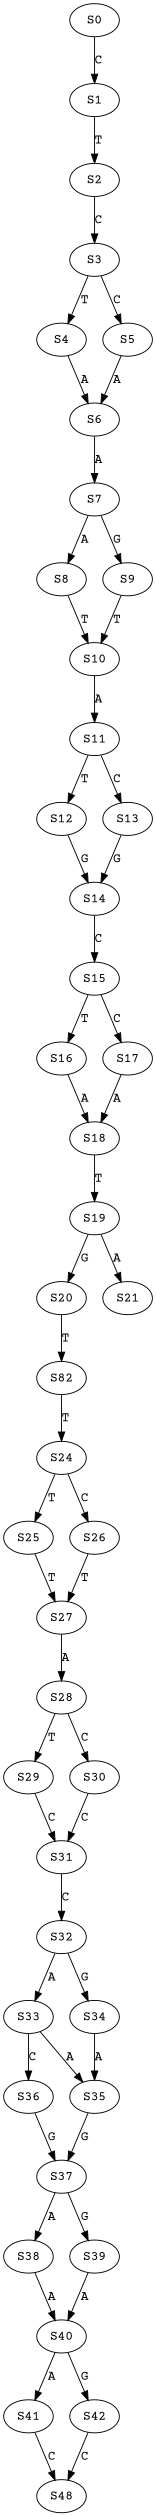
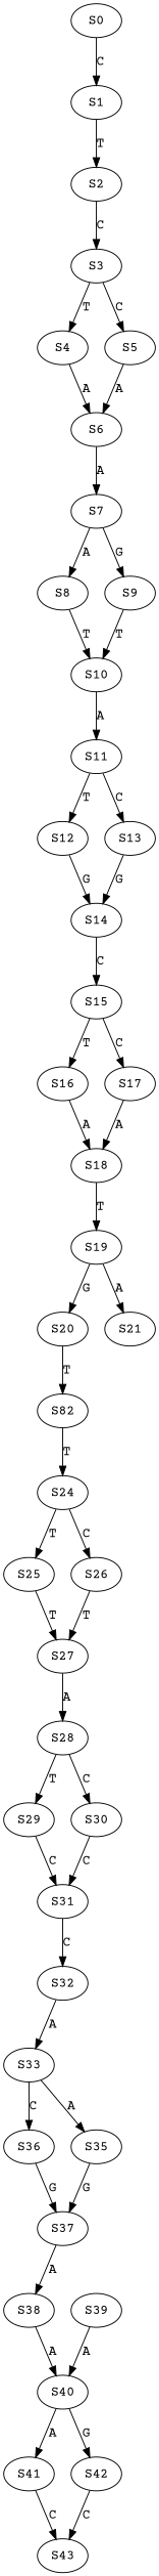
  strict digraph {
    fontname="Courier Prime"
    node [fontname="Courier Prime"]
    edge [fontname="Courier Prime"]
    S0
    S1
    S2
    S3
    S4
    S5
    S6
    S7
    S8
    S9
    S10
    S11
    S12
    S13
    S14
    S15
    S16
    S17
    S18
    S19
    S20
    S21
    n23 [label=S82]
    S24
    S25
    S26
    S27
    S28
    S29
    S30
    S31
    S32
    S33
-   S34
    S35
    S36
    S37
    S38
    S39
    S40
    S41
    S42
-   S43 [label=S48]
+   S43
    S0 -> S1 [label=C]
    S1 -> S2 [label=T]
    S2 -> S3 [label=C]
    S3 -> S4 [label=T]
    S3 -> S5 [label=C]
    S4 -> S6 [label=A]
    S5 -> S6 [label=A]
    S6 -> S7 [label=A]
    S7 -> S8 [label=A]
    S7 -> S9 [label=G]
    S8 -> S10 [label=T]
    S9 -> S10 [label=T]
    S10 -> S11 [label=A]
    S11 -> S12 [label=T]
    S11 -> S13 [label=C]
    S12 -> S14 [label=G]
    S13 -> S14 [label=G]
    S14 -> S15 [label=C]
    S15 -> S16 [label=T]
    S15 -> S17 [label=C]
    S16 -> S18 [label=A]
    S17 -> S18 [label=A]
    S18 -> S19 [label=T]
    S19 -> S20 [label=G]
    S19 -> S21 [label=A]
    S20 -> n23 [label=T]
    n23 -> S24 [label=T]
    S24 -> S25 [label=T]
    S24 -> S26 [label=C]
    S25 -> S27 [label=T]
    S26 -> S27 [label=T]
    S27 -> S28 [label=A]
    S28 -> S29 [label=T]
    S28 -> S30 [label=C]
    S29 -> S31 [label=C]
    S30 -> S31 [label=C]
    S31 -> S32 [label=C]
    S32 -> S33 [label=A]
-   S32 -> S34 [label=G]
    S33 -> S35 [label=A]
    S33 -> S36 [label=C]
-   S34 -> S35 [label=A]
    S35 -> S37 [label=G]
    S36 -> S37 [label=G]
    S37 -> S38 [label=A]
-   S37 -> S39 [label=G]
    S38 -> S40 [label=A]
    S39 -> S40 [label=A]
    S40 -> S41 [label=A]
    S40 -> S42 [label=G]
    S41 -> S43 [label=C]
    S42 -> S43 [label=C]
  }
